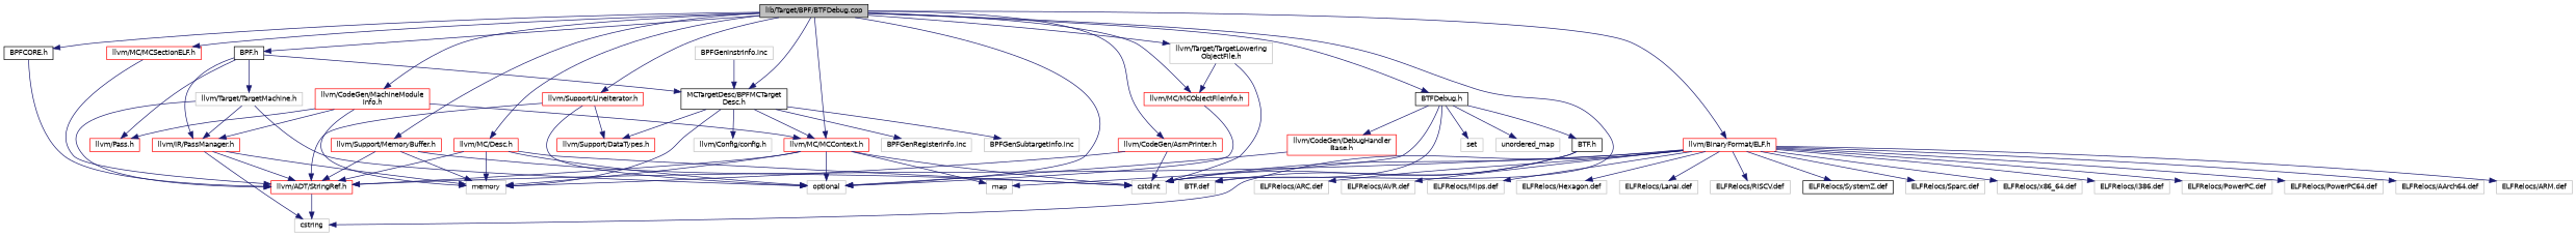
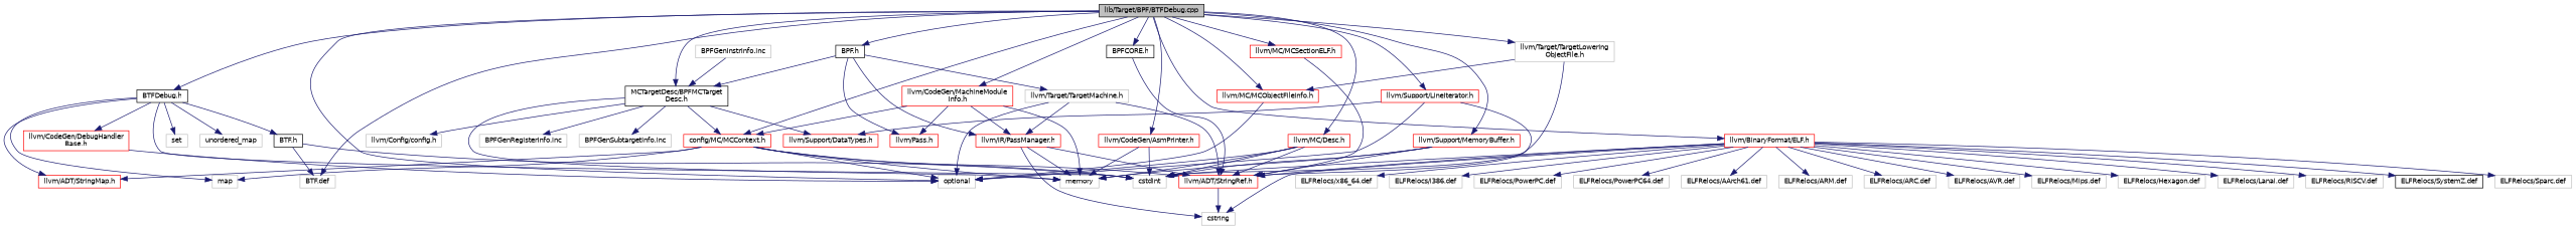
  digraph {
    node [color=grey75 fontname=Helvetica fontsize=10 shape=record]
    edge [color=midnightblue fontname=Helvetica fontsize=10 labelfontname=Helvetica labelfontsize=10 style=solid]
    n1 [color=black fillcolor=grey75 fontcolor=black height=0.2 label="lib/Target/BPF/BTFDebug.cpp" style=filled width=0.4]
    n2 [color=black height=0.2 label="BTFDebug.h" width=0.4]
    n3 [height=0.2 label=optional width=0.4]
    n4 [height=0.2 label="BTF.def" width=0.4]
    n5 [color=black height=0.2 label="BPF.h" width=0.4]
    n6 [color=black height=0.2 label="MCTargetDesc/BPFMCTarget\lDesc.h" width=0.4]
-   n7 [color=red height=0.2 label="llvm/MC/MCContext.h" width=0.4]
+   n7 [color=red height=0.2 label="config/MC/MCContext.h" width=0.4]
    n8 [color=black height=0.2 label="BPFCORE.h" width=0.4]
    n9 [color=red height=0.2 label="llvm/BinaryFormat/ELF.h" width=0.4]
    n10 [color=red height=0.2 label="llvm/CodeGen/AsmPrinter.h" width=0.4]
    n11 [color=red height=0.2 label="llvm/CodeGen/MachineModule\lInfo.h" width=0.4]
    n12 [color=red height=0.2 label="llvm/MC/MCObjectFileInfo.h" width=0.4]
    n13 [color=red height=0.2 label="llvm/MC/MCSectionELF.h" width=0.4]
    n14 [color=red height=0.2 label="llvm/MC/Desc.h" width=0.4]
    n15 [color=red height=0.2 label="llvm/Support/LineIterator.h" width=0.4]
    n16 [color=red height=0.2 label="llvm/Support/MemoryBuffer.h" width=0.4]
    n17 [height=0.2 label="llvm/Target/TargetLowering\lObjectFile.h" width=0.4]
+   n18 [color=red height=0.2 label="llvm/ADT/StringMap.h" width=0.4]
    n19 [color=red height=0.2 label="llvm/CodeGen/DebugHandler\lBase.h" width=0.4]
    n20 [height=0.2 label=cstdint width=0.4]
    n21 [height=0.2 label=map width=0.4]
    n22 [height=0.2 label=set width=0.4]
    n23 [height=0.2 label=unordered_map width=0.4]
    n24 [color=black height=0.2 label="BTF.h" width=0.4]
    n25 [color=red height=0.2 label="llvm/IR/PassManager.h" width=0.4]
    n26 [color=red height=0.2 label="llvm/Pass.h" width=0.4]
    n27 [height=0.2 label="llvm/Target/TargetMachine.h" width=0.4]
    n28 [height=0.2 label="llvm/Config/config.h" width=0.4]
    n29 [height=0.2 label=memory width=0.4]
    n30 [color=red height=0.2 label="llvm/Support/DataTypes.h" width=0.4]
    n31 [height=0.2 label="BPFGenRegisterInfo.inc" width=0.4]
    n32 [height=0.2 label="BPFGenSubtargetInfo.inc" width=0.4]
    n33 [color=red height=0.2 label="llvm/ADT/StringRef.h" width=0.4]
    n34 [height=0.2 label=cstring width=0.4]
    n35 [height=0.2 label="ELFRelocs/x86_64.def" width=0.4]
    n36 [height=0.2 label="ELFRelocs/i386.def" width=0.4]
    n37 [height=0.2 label="ELFRelocs/PowerPC.def" width=0.4]
    n38 [height=0.2 label="ELFRelocs/PowerPC64.def" width=0.4]
-   n39 [height=0.2 label="ELFRelocs/AArch64.def" width=0.4]
+   n39 [height=0.2 label="ELFRelocs/AArch61.def" width=0.4]
    n40 [height=0.2 label="ELFRelocs/ARM.def" width=0.4]
    n41 [height=0.2 label="ELFRelocs/ARC.def" width=0.4]
    n42 [height=0.2 label="ELFRelocs/AVR.def" width=0.4]
    n43 [height=0.2 label="ELFRelocs/Mips.def" width=0.4]
    n44 [height=0.2 label="ELFRelocs/Hexagon.def" width=0.4]
    n45 [height=0.2 label="ELFRelocs/Lanai.def" width=0.4]
    n46 [height=0.2 label="ELFRelocs/RISCV.def" width=0.4]
    n47 [color=black height=0.2 label="ELFRelocs/SystemZ.def" width=0.4]
    n48 [height=0.2 label="ELFRelocs/Sparc.def" width=0.4]
    n49 [height=0.2 label="BPFGenInstrInfo.inc" width=0.4]
    n1 -> n2
    n1 -> n3
    n1 -> n4
    n1 -> n5
    n1 -> n6
    n1 -> n7
    n1 -> n8
    n1 -> n9
    n1 -> n10
    n1 -> n11
    n1 -> n12
    n1 -> n13
    n1 -> n14
    n1 -> n15
    n1 -> n16
    n1 -> n17
+   n2 -> n18
    n2 -> n19
    n2 -> n20
    n2 -> n21
    n2 -> n22
    n2 -> n23
    n2 -> n24
    n5 -> n6
    n5 -> n25
    n5 -> n26
    n5 -> n27
    n6 -> n7
    n6 -> n28
    n6 -> n29
    n6 -> n30
    n6 -> n31
    n6 -> n32
    n7 -> n3
+   n7 -> n18
    n7 -> n20
    n7 -> n21
    n7 -> n29
    n7 -> n33
    n8 -> n33
    n9 -> n20
    n9 -> n33
    n9 -> n34
    n9 -> n35
    n9 -> n36
    n9 -> n37
    n9 -> n38
    n9 -> n39
    n9 -> n40
    n9 -> n41
    n9 -> n42
    n9 -> n43
    n9 -> n44
    n9 -> n45
    n9 -> n46
    n9 -> n47
    n9 -> n48
    n10 -> n20
    n10 -> n29
    n11 -> n7
    n11 -> n25
    n11 -> n26
    n11 -> n29
    n12 -> n3
    n13 -> n33
    n14 -> n3
    n14 -> n20
    n14 -> n29
    n14 -> n33
    n15 -> n3
    n15 -> n30
    n15 -> n33
    n16 -> n20
    n16 -> n29
    n16 -> n33
    n17 -> n12
    n17 -> n20
    n19 -> n3
    n24 -> n4
    n24 -> n20
    n25 -> n29
    n25 -> n33
    n25 -> n34
    n27 -> n3
    n27 -> n25
    n27 -> n33
    n33 -> n34
    n49 -> n6
  }
